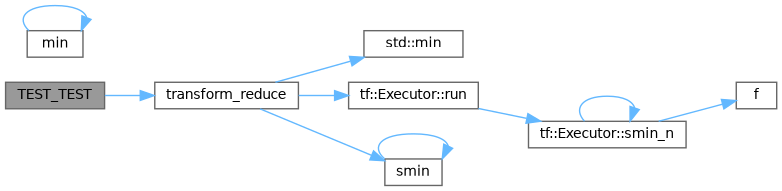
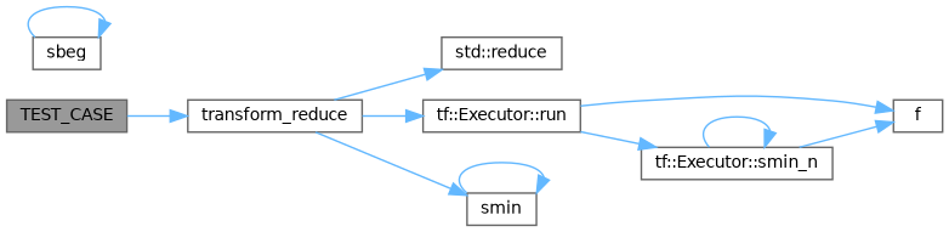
  digraph {
    rankdir=LR
    node [color=grey40 fillcolor=white fontname=Helvetica fontsize=10 shape=box style=filled]
    edge [color=steelblue1 fontname=Helvetica fontsize=10 labelfontname=Helvetica labelfontsize=10 style=solid]
-   n1 [color=gray40 fillcolor=grey60 fontcolor=black height=0.2 label=TEST_TEST width=0.4]
+   n1 [color=gray40 fillcolor=grey60 fontcolor=black height=0.2 label=TEST_CASE width=0.4]
    n2 [height=0.2 label=transform_reduce width=0.4]
-   n3 [height=0.2 label="std::min" width=0.4]
+   n3 [height=0.2 label="std::reduce" width=0.4]
    n4 [height=0.2 label="tf::Executor::run" width=0.4]
    n5 [height=0.2 label=smin width=0.4]
    n6 [height=0.2 label=f width=0.4]
    n7 [height=0.2 label="tf::Executor::smin_n" width=0.4]
-   n8 [height=0.2 label=min width=0.4]
+   n8 [height=0.2 label=sbeg width=0.4]
    n1 -> n2
    n2 -> n3
    n2 -> n4
    n2 -> n5
+   n4 -> n6
    n4 -> n7
    n5 -> n5
    n7 -> n6
    n7 -> n7
    n8 -> n8
  }
